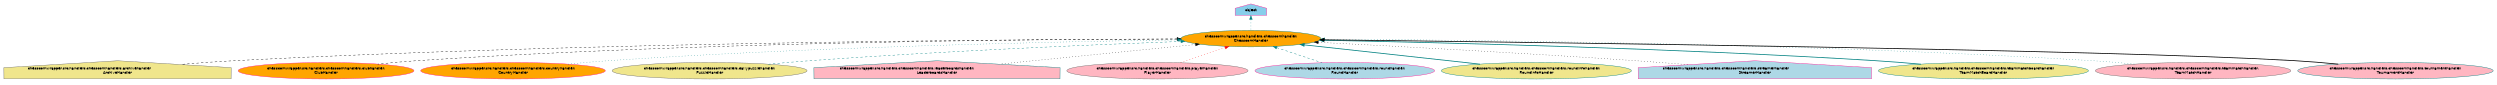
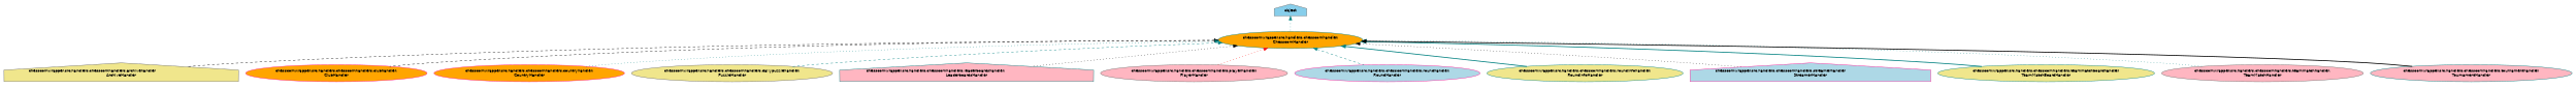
  digraph {
    rankdir=TB
    node [color=teal fillcolor=khaki fontname=Helvetica fontsize=10 shape=ellipse style=filled]
    edge [color=teal dir=back fontname=Helvetica fontsize=10 labelfontname=Helvetica labelfontsize=10 style=dotted]
    n1 [fillcolor=orange fontcolor=black height=0.2 label="chesscomwrapper.src.handlers.chesscomhandler.\lChesscomHandler" width=0.4]
    n2 [color=gray40 height=0.2 label="chesscomwrapper.src.handlers.chesscomhandlers.archivehandler.\lArchiveHandler" shape=house width=0.4]
    n3 [color=deeppink fillcolor=orange height=0.2 label="chesscomwrapper.src.handlers.chesscomhandlers.clubhandler.\lClubHandler" width=0.4]
    n4 [color=deeppink fillcolor=orange height=0.2 label="chesscomwrapper.src.handlers.chesscomhandlers.countryhandler.\lCountryHandler" width=0.4]
    n5 [color=gray40 height=0.2 label="chesscomwrapper.src.handlers.chesscomhandlers.dailypuzzlehandler.\lPuzzleHandler" width=0.4]
    n6 [fillcolor=lightpink height=0.2 label="chesscomwrapper.src.handlers.chesscomhandlers.leaderboardshandler.\lLeaderboardsHandler" shape=house width=0.4]
    n7 [color=gray40 fillcolor=lightpink height=0.2 label="chesscomwrapper.src.handlers.chesscomhandlers.playerhandler.\lPlayerHandler" width=0.4]
    n8 [color=deeppink fillcolor=lightblue height=0.2 label="chesscomwrapper.src.handlers.chesscomhandlers.roundhandler.\lRoundHandler" width=0.4]
    n9 [height=0.2 label="chesscomwrapper.src.handlers.chesscomhandlers.roundinfohandler.\lRoundInfoHandler" width=0.4]
    n10 [color=deeppink fillcolor=lightblue height=0.2 label="chesscomwrapper.src.handlers.chesscomhandlers.streamerhandler.\lStreamerHandler" shape=house width=0.4]
    n11 [height=0.2 label="chesscomwrapper.src.handlers.chesscomhandlers.teammatchboardhandler.\lTeamMatchBoardHandler" width=0.4]
    n12 [color=gray40 fillcolor=lightpink height=0.2 label="chesscomwrapper.src.handlers.chesscomhandlers.teammatchhandler.\lTeamMatchHandler" width=0.4]
    n13 [fillcolor=lightpink height=0.2 label="chesscomwrapper.src.handlers.chesscomhandlers.tournamenthandler.\lTournamentHandler" width=0.4]
-   n14 [color=deeppink fillcolor=skyblue height=0.2 label=object shape=house width=0.4]
+   n14 [color=gray40 fillcolor=skyblue height=0.2 label=object shape=house width=0.4]
    n1 -> n2 [color=black style=dashed]
    n1 -> n3 [color=black style=dashed]
    n1 -> n4
    n1 -> n5 [style=dashed]
    n1 -> n6 [color=black]
    n1 -> n7 [color=red]
    n1 -> n8 [style=dashed]
    n1 -> n9 [style=bold]
    n1 -> n10 [color=black]
    n1 -> n11 [style=bold]
    n1 -> n12
    n1 -> n13 [color=black style=bold]
    n14 -> n1
  }
